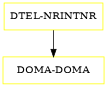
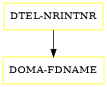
  digraph {
    fontname="DejaVu Serif"
    node [color=yellow shape=box fontname="DejaVu Serif"]
    "DTEL-NRINTNR"
-   "DOMA-FDNAME" [label="DOMA-DOMA"]
+   "DOMA-FDNAME"
    "DTEL-NRINTNR" -> "DOMA-FDNAME" [fontname="DejaVu Serif"]
  }
